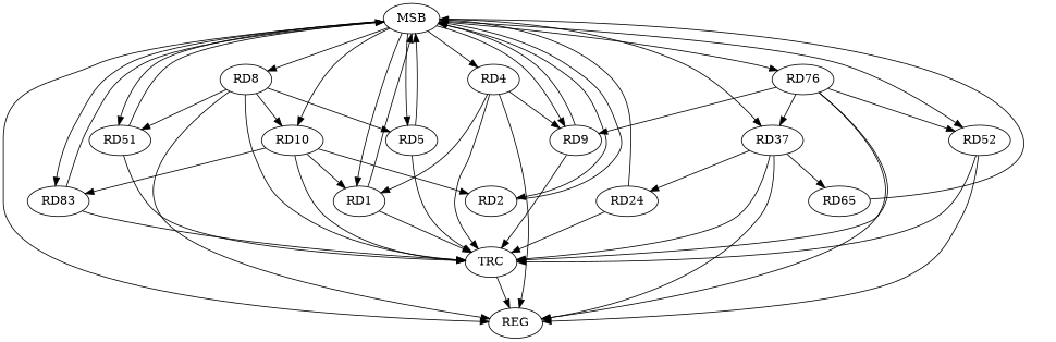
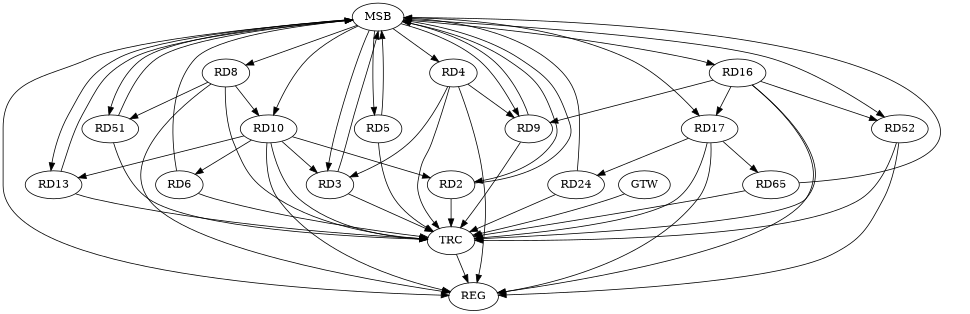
  strict digraph {
    n1 [label=MSB]
    n2 [label=RD2]
-   n3 [label=RD1]
+   n3 [label=RD3]
    n4 [label=RD4]
    n5 [label=RD9]
    n6 [label=REG]
    n7 [label=RD5]
    n8 [label=RD8]
    n9 [label=RD10]
    n10 [label=RD51]
-   n11 [label=RD83]
+   n11 [label=RD13]
    n12 [label=RD52]
-   n13 [label=RD76]
-   n14 [label=RD37]
+   n13 [label=RD16]
+   n14 [label=RD17]
    n15 [label=TRC]
+   n16 [label=RD6]
    n17 [label=RD24]
    n18 [label=RD65]
+   n19 [label=GTW]
    n1 -> n2
    n1 -> n3
    n1 -> n4
    n1 -> n5
    n1 -> n6
    n1 -> n7
    n1 -> n8
    n1 -> n9
    n1 -> n10
    n1 -> n11
    n1 -> n12
    n1 -> n13
    n1 -> n14
    n2 -> n1
+   n2 -> n15
    n3 -> n1
    n3 -> n15
    n4 -> n3
    n4 -> n5
    n4 -> n6
    n4 -> n15
    n5 -> n1
    n5 -> n15
    n7 -> n1
    n7 -> n15
    n8 -> n6
-   n8 -> n7
    n8 -> n9
    n8 -> n10
    n8 -> n15
    n9 -> n2
    n9 -> n3
+   n9 -> n6
    n9 -> n11
    n9 -> n15
+   n9 -> n16
    n10 -> n1
    n10 -> n15
    n11 -> n1
    n11 -> n15
    n12 -> n6
    n12 -> n15
    n13 -> n5
    n13 -> n6
    n13 -> n12
    n13 -> n14
    n13 -> n15
    n14 -> n6
    n14 -> n15
    n14 -> n17
    n14 -> n18
    n15 -> n6
+   n16 -> n1
+   n16 -> n15
    n17 -> n1
    n17 -> n15
    n18 -> n1
+   n18 -> n15
+   n19 -> n15
  }
